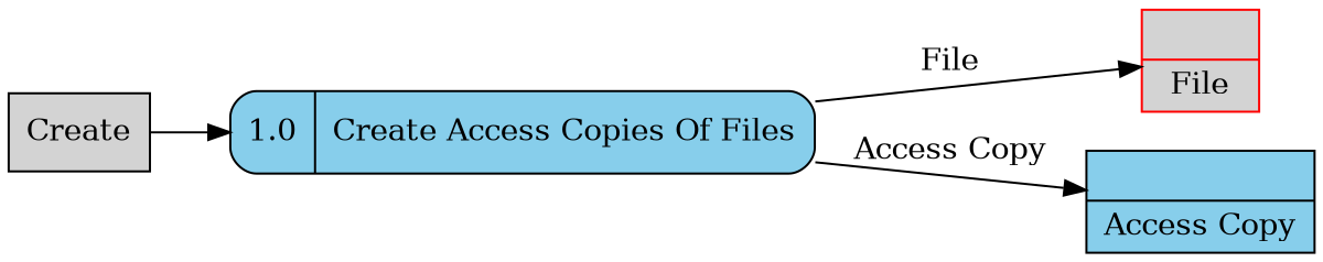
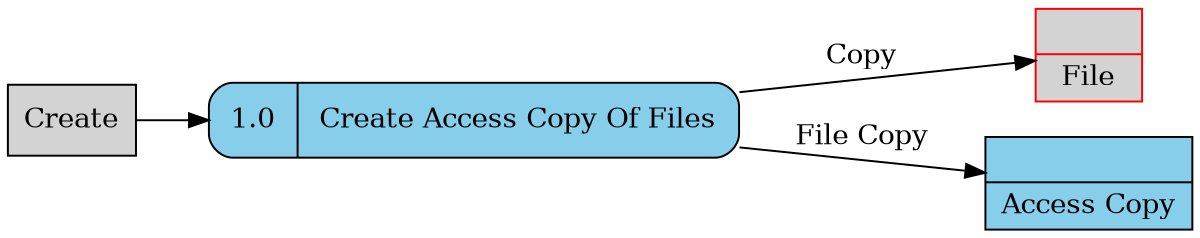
  digraph {
    rankdir=LR
    node [fillcolor=lightgrey shape=record style=filled]
    n1 [color=red label="<f0>  |<f1> File "]
    n2 [fillcolor=skyblue label="<f0>  |<f1> Access Copy "]
    n3 [label=Create shape=box]
-   n4 [fillcolor=skyblue label="{<f0> 1.0|<f1> Create Access Copies Of Files }" shape=Mrecord]
+   n4 [fillcolor=skyblue label="{<f0> 1.0|<f1> Create Access Copy Of Files }" shape=Mrecord]
    n3 -> n4
-   n4 -> n1 [label=File]
-   n4 -> n2 [label="Access Copy"]
+   n4 -> n1 [label=Copy]
+   n4 -> n2 [label="File Copy"]
  }
